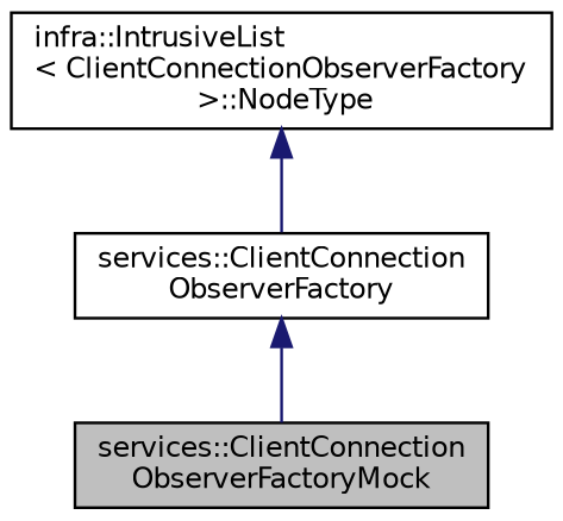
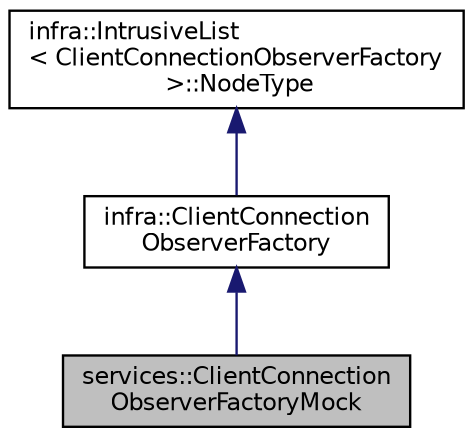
  digraph {
    node [color=black fillcolor=white fontname=Helvetica fontsize=10 shape=record style=filled]
    edge [color=midnightblue dir=back fontname=Helvetica fontsize=10 labelfontname=Helvetica labelfontsize=10 style=solid]
    n1 [fillcolor=grey75 fontcolor=black height=0.2 label="services::ClientConnection\lObserverFactoryMock" width=0.4]
-   n2 [height=0.2 label="services::ClientConnection\lObserverFactory" width=0.4]
+   n2 [height=0.2 label="infra::ClientConnection\lObserverFactory" width=0.4]
    n3 [height=0.2 label="infra::IntrusiveList\l\< ClientConnectionObserverFactory\l \>::NodeType" width=0.4]
    n2 -> n1
    n3 -> n2
  }
